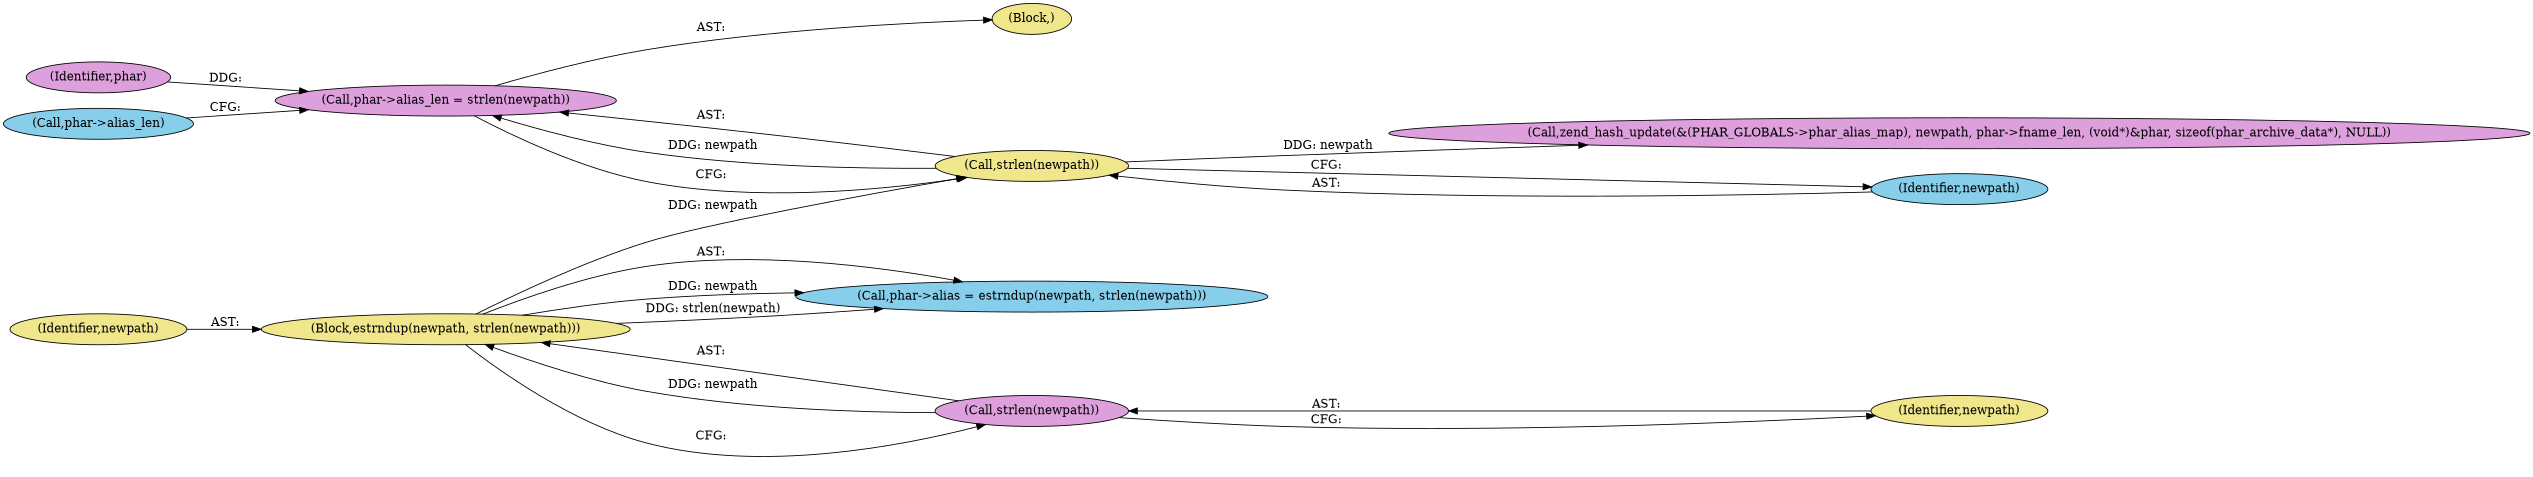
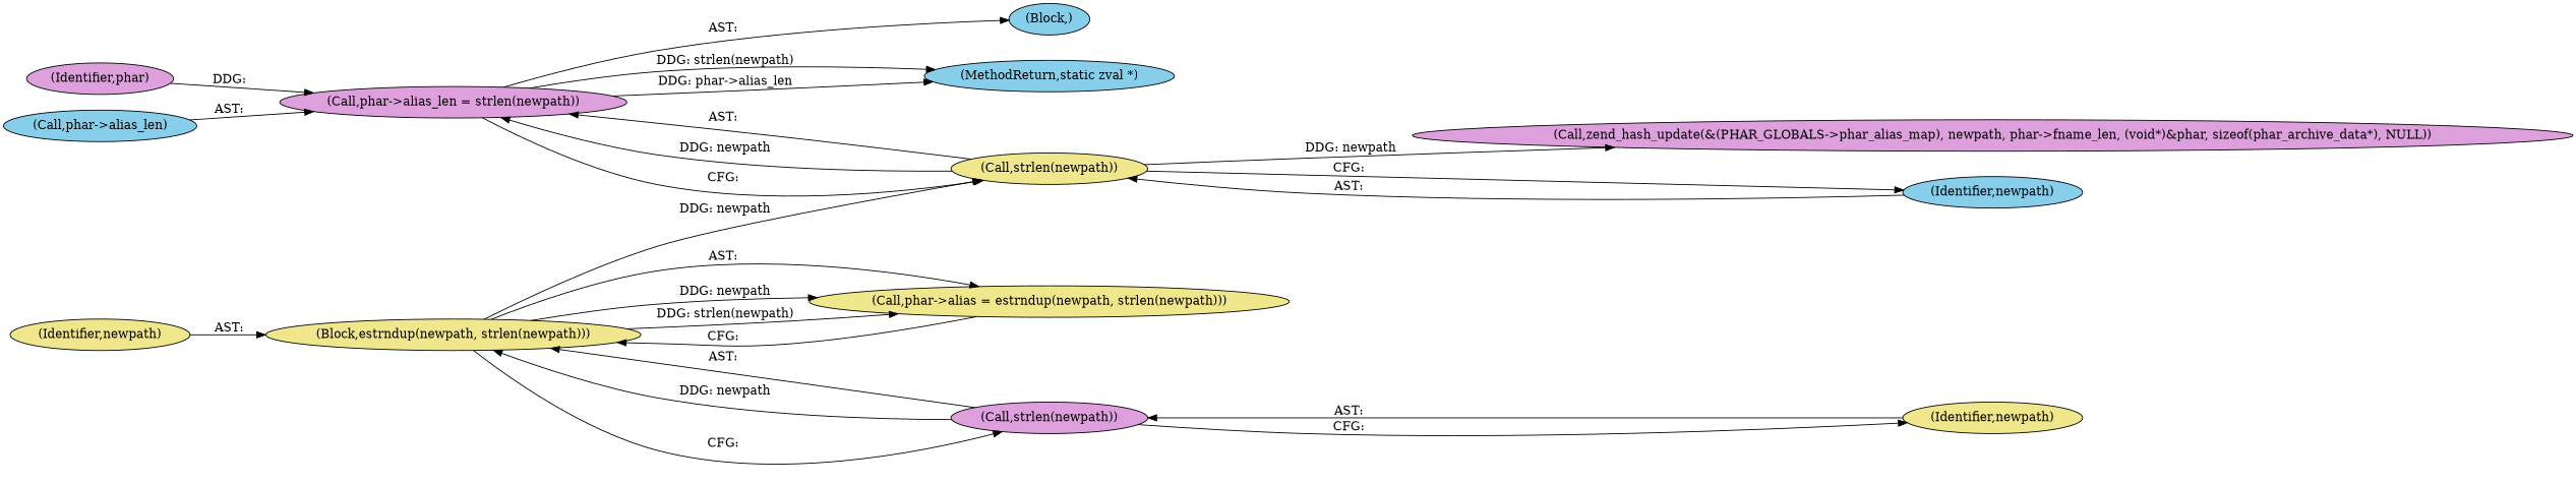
  digraph {
    rankdir=LR
    node [fillcolor=khaki style=filled]
    n1 [fillcolor=plum label="(Call,phar->alias_len = strlen(newpath))"]
    n2 [label="(Call,strlen(newpath))"]
-   n3 [label="(Block,)"]
+   n3 [fillcolor=skyblue label="(Block,)"]
+   n4 [fillcolor=skyblue label="(MethodReturn,static zval *)"]
    n5 [fillcolor=plum label="(Call,zend_hash_update(&(PHAR_GLOBALS->phar_alias_map), newpath, phar->fname_len, (void*)&phar, sizeof(phar_archive_data*), NULL))"]
    n6 [fillcolor=skyblue label="(Identifier,newpath)"]
    n7 [label="(Block,estrndup(newpath, strlen(newpath)))"]
    n8 [fillcolor=plum label="(Call,strlen(newpath))"]
-   n9 [fillcolor=skyblue label="(Call,phar->alias = estrndup(newpath, strlen(newpath)))"]
+   n9 [label="(Call,phar->alias = estrndup(newpath, strlen(newpath)))"]
    n10 [label="(Identifier,newpath)"]
    n11 [fillcolor=skyblue label="(Call,phar->alias_len)"]
    n12 [fillcolor=plum label="(Identifier,phar)"]
    n13 [label="(Identifier,newpath)"]
    n1 -> n2 [label="CFG: "]
    n1 -> n3 [label="AST: "]
+   n1 -> n4 [label="DDG: strlen(newpath)"]
+   n1 -> n4 [label="DDG: phar->alias_len"]
    n2 -> n1 [label="AST: "]
    n2 -> n1 [label="DDG: newpath"]
    n2 -> n5 [label="DDG: newpath"]
    n2 -> n6 [label="CFG: "]
    n6 -> n2 [label="AST: "]
    n7 -> n2 [label="DDG: newpath"]
    n7 -> n8 [label="CFG: "]
    n7 -> n9 [label="AST: "]
    n7 -> n9 [label="DDG: newpath"]
    n7 -> n9 [label="DDG: strlen(newpath)"]
    n8 -> n7 [label="AST: "]
    n8 -> n7 [label="DDG: newpath"]
    n8 -> n10 [label="CFG: "]
+   n9 -> n7 [label="CFG: "]
    n10 -> n8 [label="AST: "]
-   n11 -> n1 [label="CFG: "]
+   n11 -> n1 [label="AST: "]
    n12 -> n1 [label="DDG: "]
    n13 -> n7 [label="AST: "]
  }
